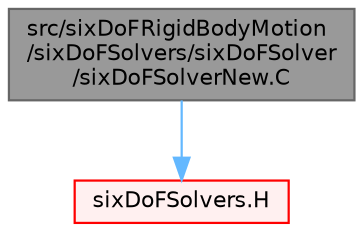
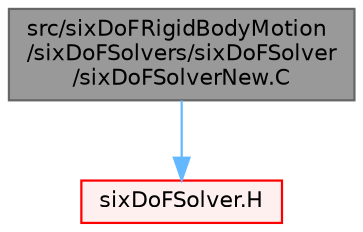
  digraph {
    node [fontname=Helvetica fontsize=10 shape=box style=filled]
    n1 [color=gray40 fillcolor=grey60 fontcolor=black height=0.2 label="src/sixDoFRigidBodyMotion\l/sixDoFSolvers/sixDoFSolver\l/sixDoFSolverNew.C" width=0.4]
-   n2 [color=red fillcolor="#FFF0F0" height=0.2 label="sixDoFSolvers.H" width=0.4]
+   n2 [color=red fillcolor="#FFF0F0" height=0.2 label="sixDoFSolver.H" width=0.4]
    n1 -> n2 [color=steelblue1 fontname=Helvetica fontsize=10 labelfontname=Helvetica labelfontsize=10 style=solid]
  }
